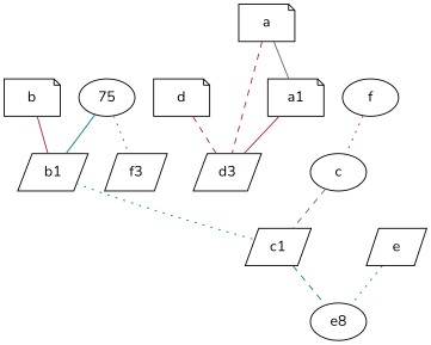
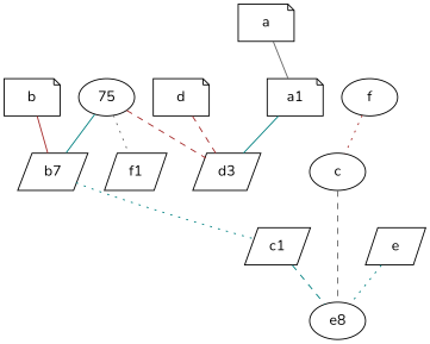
  graph {
    fontname=Nunito
    node [fontname=Nunito labelfontsize=50 shape=parallelogram]
    edge [color=brown fontname=Nunito style=dashed]
    d [shape=note]
    n2 [label=d3]
    n3 [label=e8 shape=ellipse]
    c1
-   b1
+   b1 [label=b7]
    n6 [label=75 shape=ellipse]
-   f1 [label=f3]
+   f1
    a1 [shape=note]
    b [shape=note]
    a [shape=note]
    c [shape=ellipse]
    e
    f [shape=ellipse]
    d -- n2
    c1 -- n3 [color=teal]
    b1 -- c1 [color=teal style=dotted]
-   a -- n2
+   n6 -- n2
    n6 -- b1 [color=teal style=solid]
    n6 -- f1 [color=gray40 style=dotted]
-   a1 -- n2 [style=solid]
+   a1 -- n2 [color=teal style=solid]
    b -- b1 [style=solid]
    a -- a1 [color=gray40 style=solid]
-   c -- c1 [color=gray40]
+   c -- n3 [color=gray40]
    e -- n3 [color=teal style=dotted]
    f -- c [style=dotted]
  }
